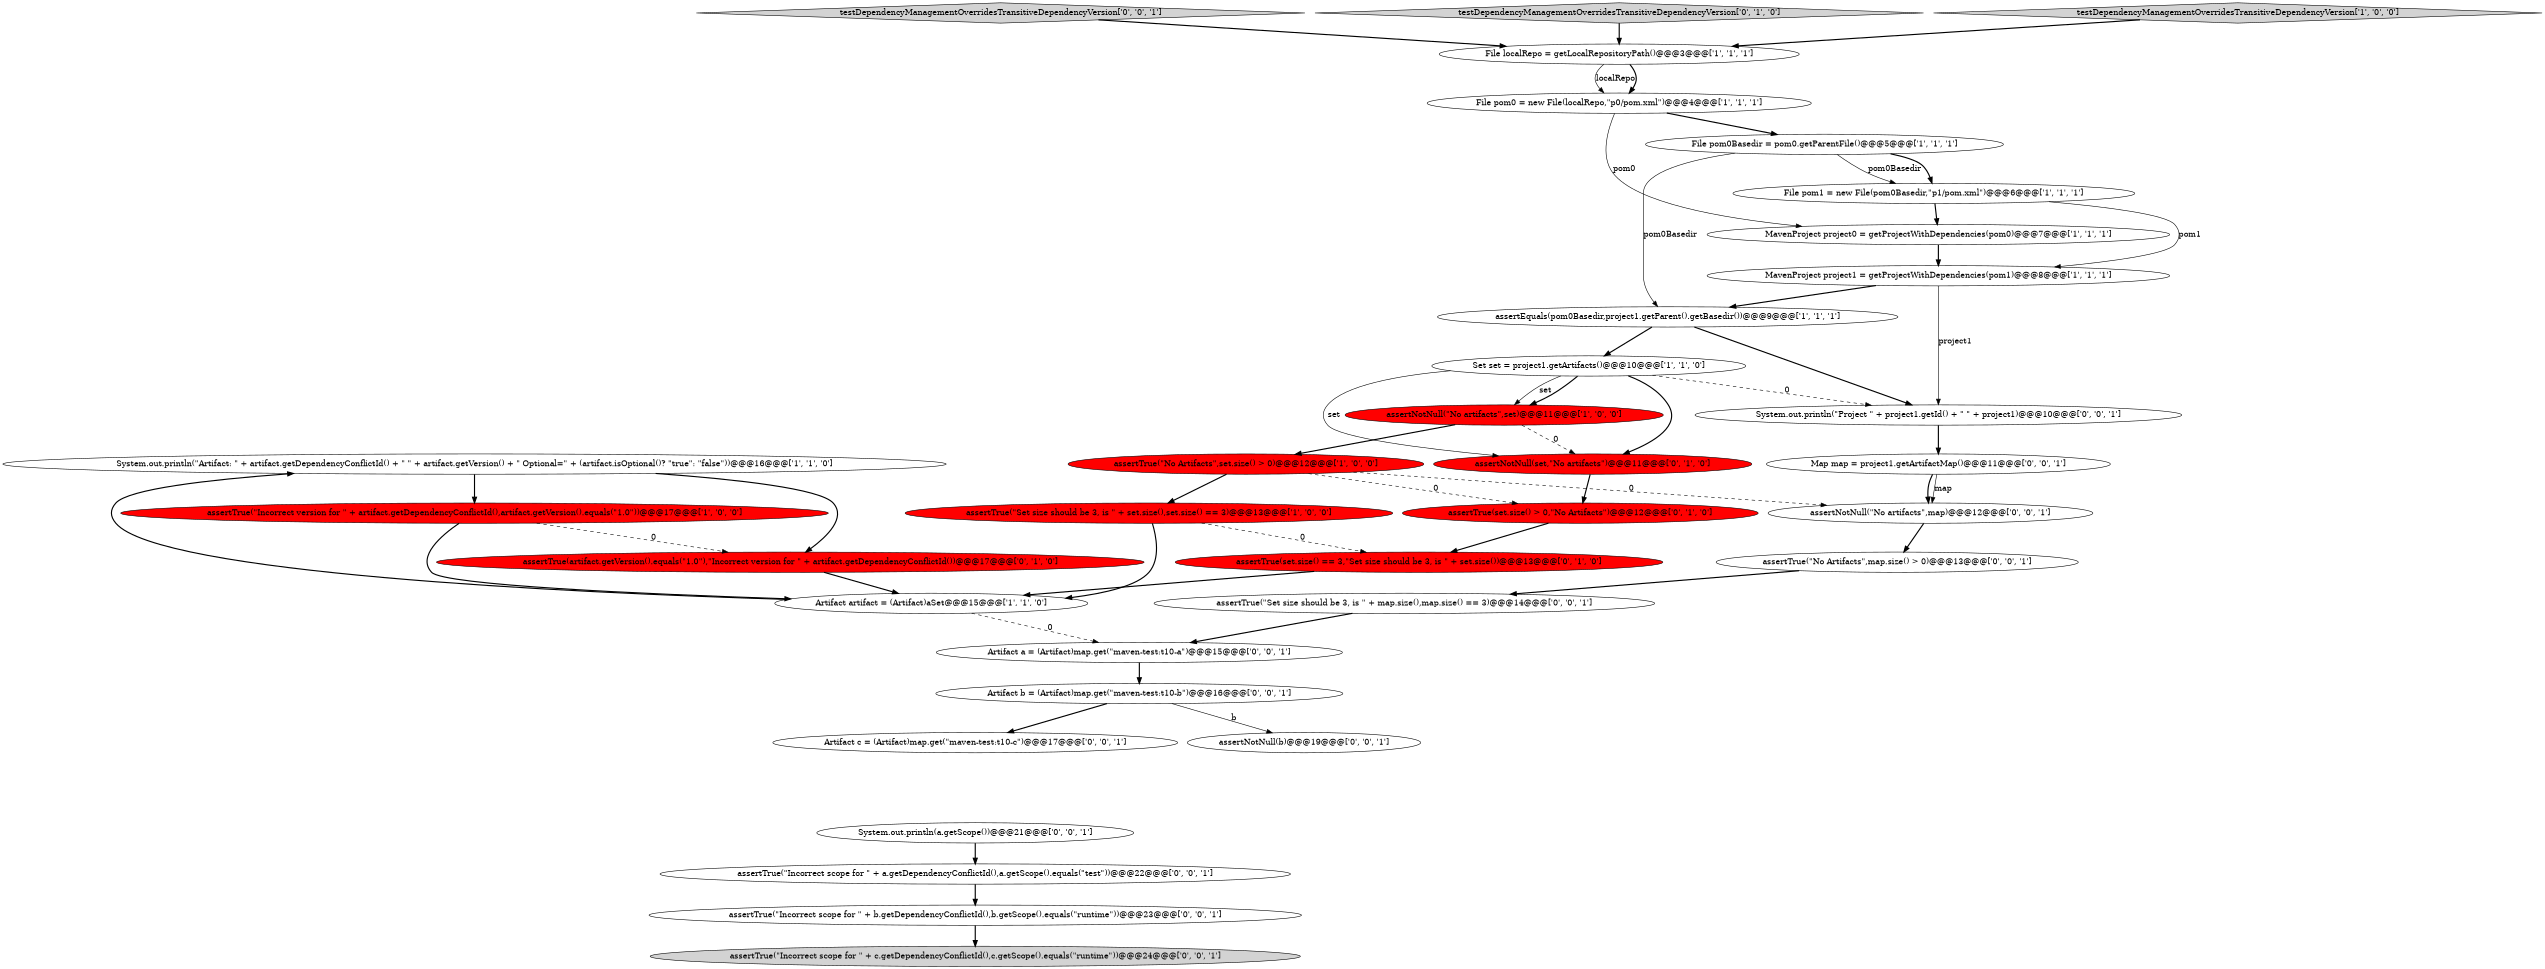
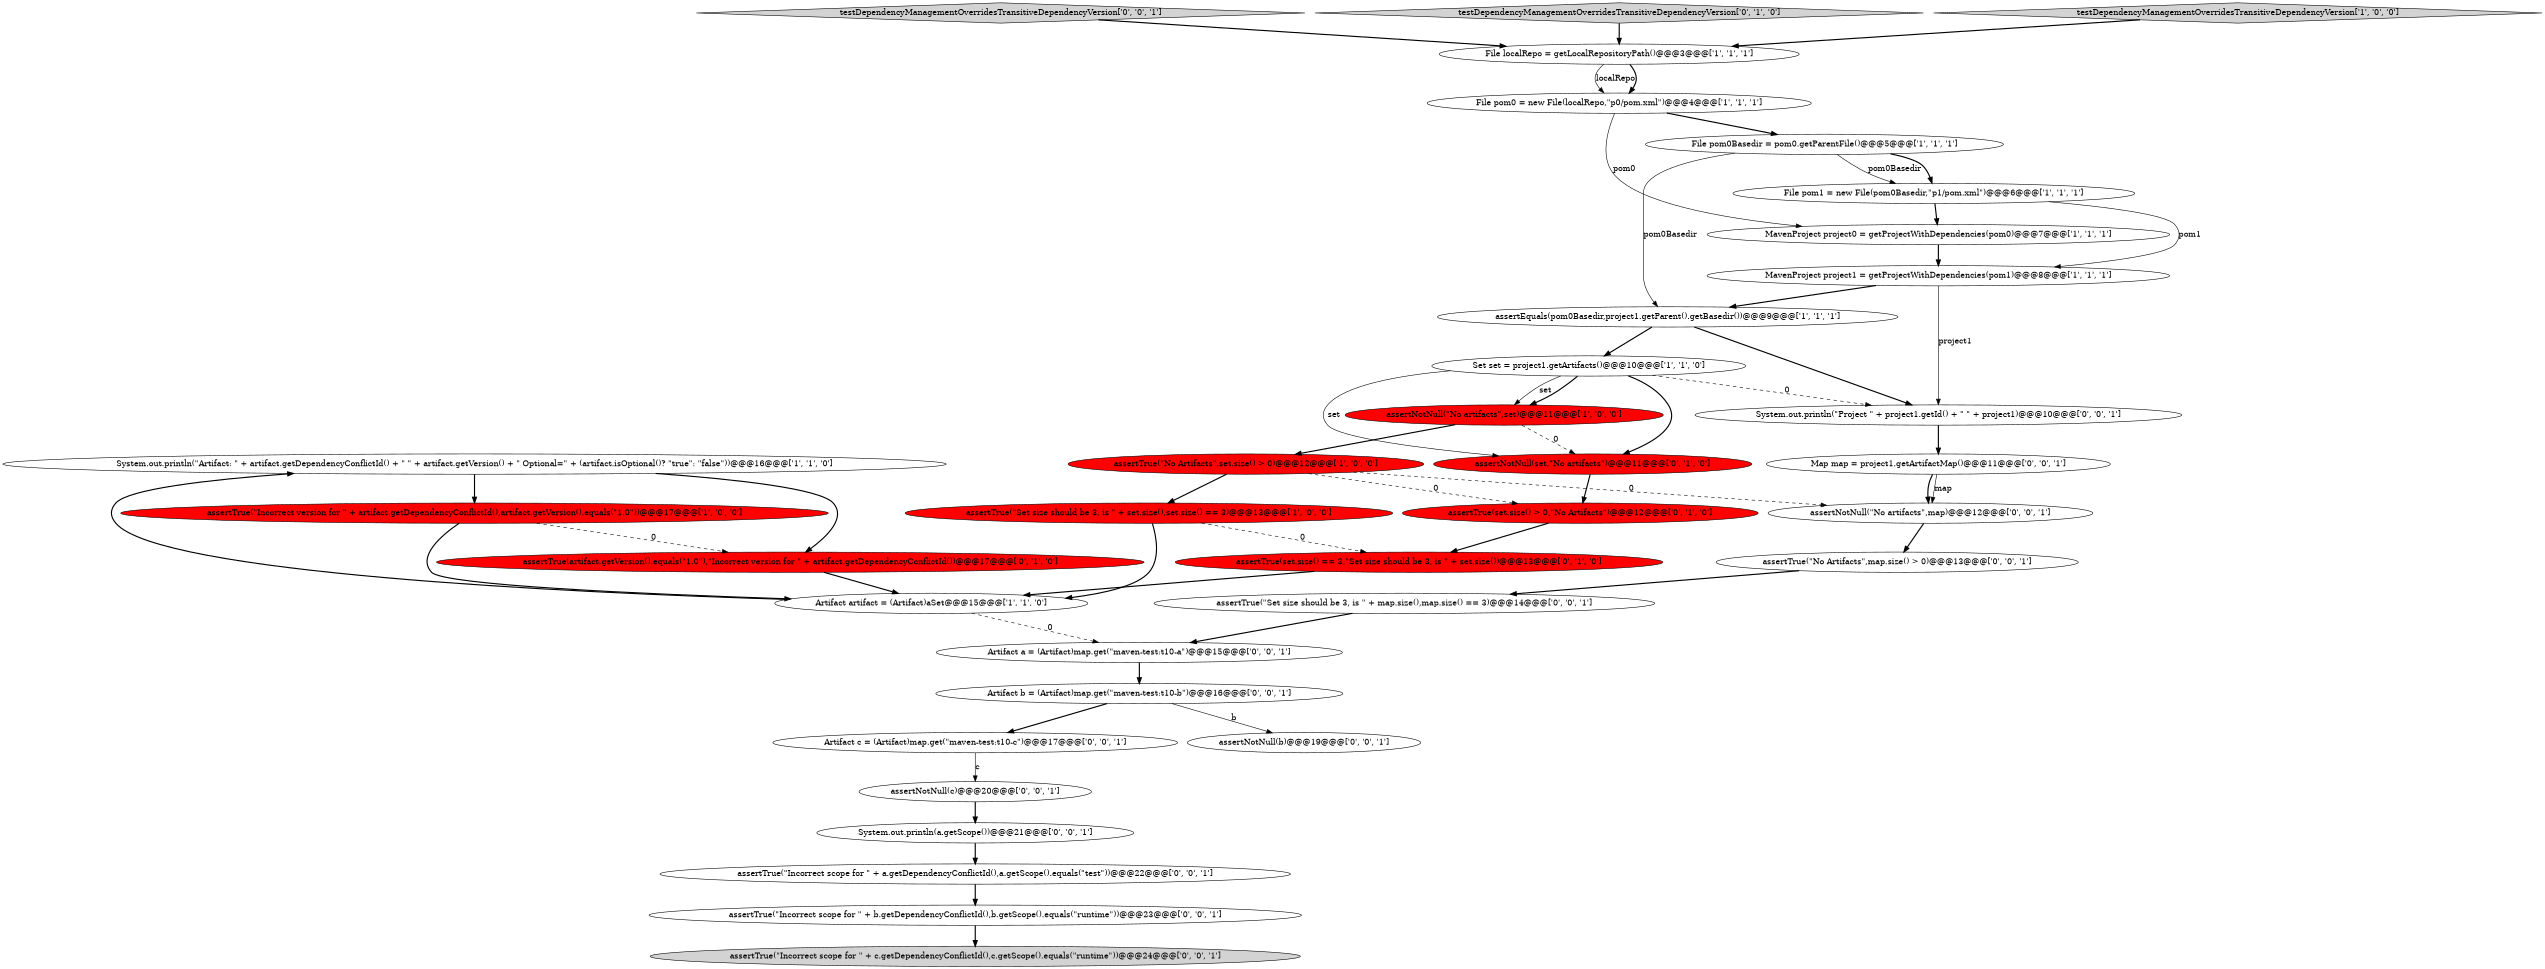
  digraph {
    node [fillcolor=white shape=ellipse style=filled]
    edge [style=bold]
    n1 [label="System.out.println(\"Artifact: \" + artifact.getDependencyConflictId() + \" \" + artifact.getVersion() + \" Optional=\" + (artifact.isOptional()? \"true\": \"false\"))@@@16@@@['1', '1', '0']"]
    n2 [fillcolor=red label="assertTrue(artifact.getVersion().equals(\"1.0\"),\"Incorrect version for \" + artifact.getDependencyConflictId())@@@17@@@['0', '1', '0']"]
    n3 [fillcolor=red label="assertTrue(\"Incorrect version for \" + artifact.getDependencyConflictId(),artifact.getVersion().equals(\"1.0\"))@@@17@@@['1', '0', '0']"]
    n4 [label="Artifact artifact = (Artifact)aSet@@@15@@@['1', '1', '0']"]
    n5 [label="assertTrue(\"No Artifacts\",map.size() > 0)@@@13@@@['0', '0', '1']"]
    n6 [label="assertTrue(\"Set size should be 3, is \" + map.size(),map.size() == 3)@@@14@@@['0', '0', '1']"]
    n7 [label="Artifact a = (Artifact)map.get(\"maven-test:t10-a\")@@@15@@@['0', '0', '1']"]
    n8 [label="Artifact b = (Artifact)map.get(\"maven-test:t10-b\")@@@16@@@['0', '0', '1']"]
+   n9 [label="assertNotNull(c)@@@20@@@['0', '0', '1']"]
    n10 [label="System.out.println(a.getScope())@@@21@@@['0', '0', '1']"]
    n11 [label="assertTrue(\"Incorrect scope for \" + a.getDependencyConflictId(),a.getScope().equals(\"test\"))@@@22@@@['0', '0', '1']"]
    n12 [fillcolor=lightgray label="testDependencyManagementOverridesTransitiveDependencyVersion['0', '0', '1']" shape=diamond]
    n13 [label="File localRepo = getLocalRepositoryPath()@@@3@@@['1', '1', '1']"]
    n14 [label="File pom0 = new File(localRepo,\"p0/pom.xml\")@@@4@@@['1', '1', '1']"]
    n15 [fillcolor=red label="assertTrue(\"No Artifacts\",set.size() > 0)@@@12@@@['1', '0', '0']"]
    n16 [fillcolor=red label="assertTrue(set.size() > 0,\"No Artifacts\")@@@12@@@['0', '1', '0']"]
    n17 [fillcolor=red label="assertTrue(\"Set size should be 3, is \" + set.size(),set.size() == 3)@@@13@@@['1', '0', '0']"]
    n18 [label="assertNotNull(\"No artifacts\",map)@@@12@@@['0', '0', '1']"]
    n19 [fillcolor=red label="assertTrue(set.size() == 3,\"Set size should be 3, is \" + set.size())@@@13@@@['0', '1', '0']"]
    n20 [label="File pom0Basedir = pom0.getParentFile()@@@5@@@['1', '1', '1']"]
    n21 [label="MavenProject project0 = getProjectWithDependencies(pom0)@@@7@@@['1', '1', '1']"]
    n22 [label="assertEquals(pom0Basedir,project1.getParent().getBasedir())@@@9@@@['1', '1', '1']"]
    n23 [label="Set set = project1.getArtifacts()@@@10@@@['1', '1', '0']"]
    n24 [label="System.out.println(\"Project \" + project1.getId() + \" \" + project1)@@@10@@@['0', '0', '1']"]
    n25 [fillcolor=red label="assertNotNull(\"No artifacts\",set)@@@11@@@['1', '0', '0']"]
    n26 [fillcolor=red label="assertNotNull(set,\"No artifacts\")@@@11@@@['0', '1', '0']"]
    n27 [label="Map map = project1.getArtifactMap()@@@11@@@['0', '0', '1']"]
    n28 [label="Artifact c = (Artifact)map.get(\"maven-test:t10-c\")@@@17@@@['0', '0', '1']"]
    n29 [label="assertNotNull(b)@@@19@@@['0', '0', '1']"]
    n30 [label="assertTrue(\"Incorrect scope for \" + b.getDependencyConflictId(),b.getScope().equals(\"runtime\"))@@@23@@@['0', '0', '1']"]
    n31 [fillcolor=lightgray label="assertTrue(\"Incorrect scope for \" + c.getDependencyConflictId(),c.getScope().equals(\"runtime\"))@@@24@@@['0', '0', '1']"]
    n32 [fillcolor=lightgray label="testDependencyManagementOverridesTransitiveDependencyVersion['0', '1', '0']" shape=diamond]
    n33 [label="File pom1 = new File(pom0Basedir,\"p1/pom.xml\")@@@6@@@['1', '1', '1']"]
    n34 [label="MavenProject project1 = getProjectWithDependencies(pom1)@@@8@@@['1', '1', '1']"]
    n35 [fillcolor=lightgray label="testDependencyManagementOverridesTransitiveDependencyVersion['1', '0', '0']" shape=diamond]
    n1 -> n2
    n1 -> n3
    n2 -> n4
    n3 -> n2 [label=0 style=dashed]
    n3 -> n4
    n4 -> n1
    n4 -> n7 [label=0 style=dashed]
    n5 -> n6
    n6 -> n7
    n7 -> n8
    n8 -> n28
    n8 -> n29 [label=b style=solid]
+   n9 -> n10
    n10 -> n11
    n11 -> n30
    n12 -> n13
    n13 -> n14 [label=localRepo style=solid]
    n13 -> n14
    n14 -> n20
    n14 -> n21 [label=pom0 style=solid]
    n15 -> n16 [label=0 style=dashed]
    n15 -> n17
    n15 -> n18 [label=0 style=dashed]
    n16 -> n19
    n17 -> n4
    n17 -> n19 [label=0 style=dashed]
    n18 -> n5
    n19 -> n4
    n20 -> n22 [label=pom0Basedir style=solid]
    n20 -> n33 [label=pom0Basedir style=solid]
    n20 -> n33
    n21 -> n34
    n22 -> n23
    n22 -> n24
    n23 -> n24 [label=0 style=dashed]
    n23 -> n25 [label=set style=solid]
    n23 -> n25
    n23 -> n26 [label=set style=solid]
    n23 -> n26
    n24 -> n27
    n25 -> n15
    n25 -> n26 [label=0 style=dashed]
    n26 -> n16
    n27 -> n18
    n27 -> n18 [label=map style=solid]
+   n28 -> n9 [label=c style=solid]
    n30 -> n31
    n32 -> n13
    n33 -> n21
    n33 -> n34 [label=pom1 style=solid]
    n34 -> n22
    n34 -> n24 [label=project1 style=solid]
    n35 -> n13
  }
